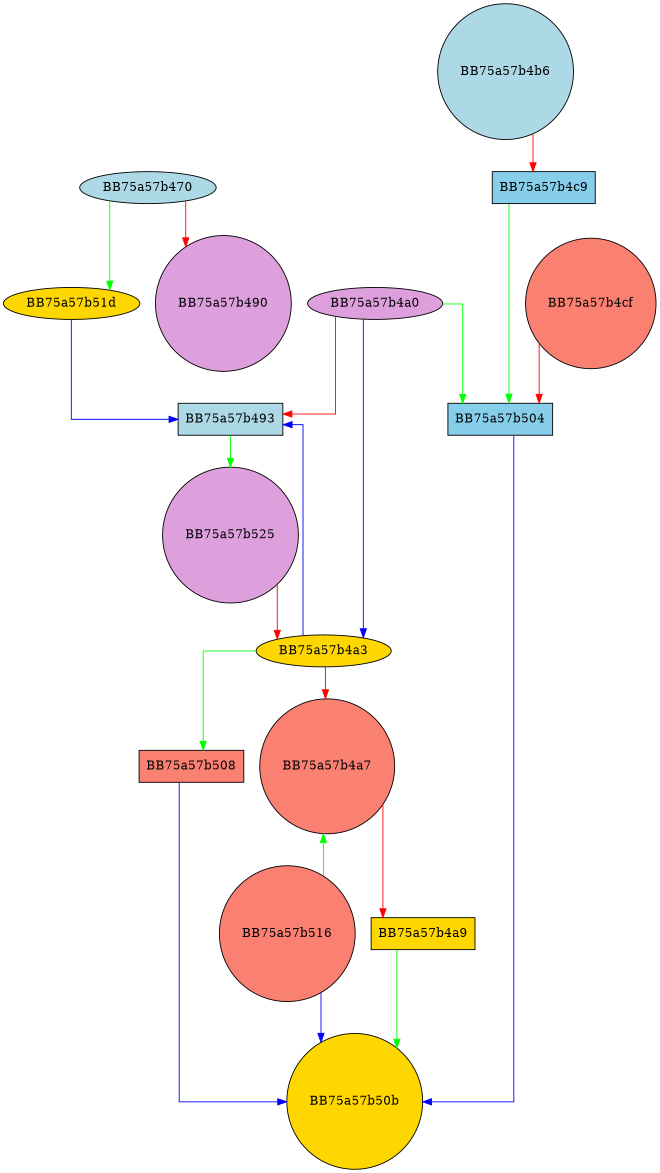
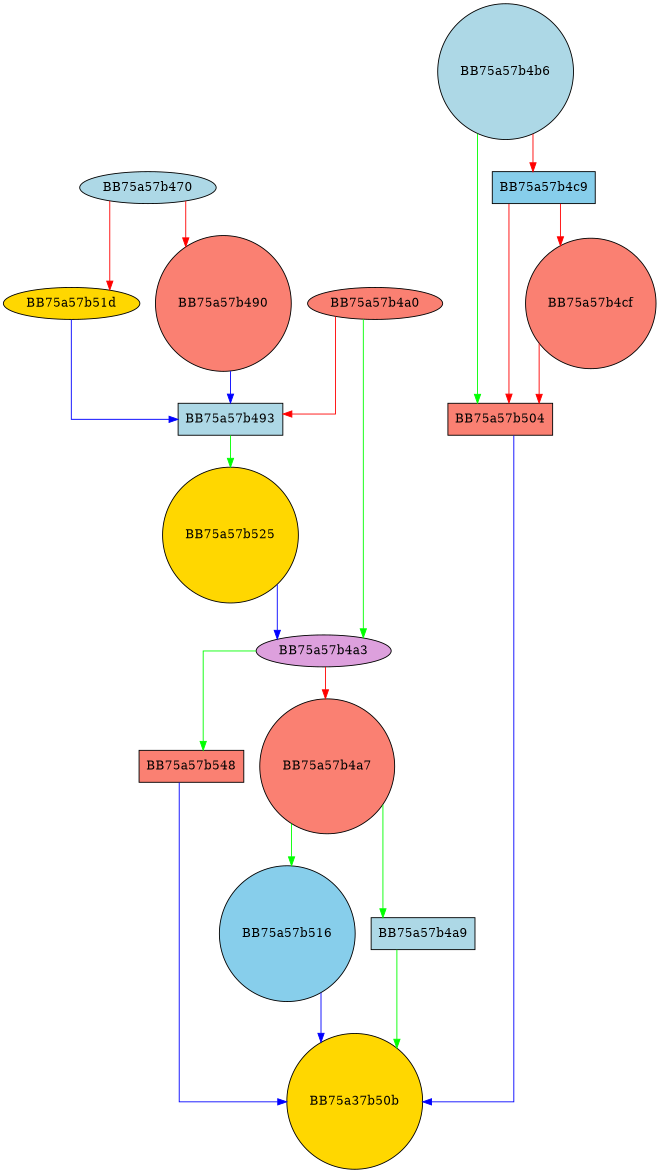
  digraph {
    splines=ortho
    node [fillcolor=salmon shape=circle style=filled]
    edge [color=green]
    BB75a57b470 [fillcolor=lightblue shape=ellipse]
    BB75a57b51d [fillcolor=gold shape=ellipse]
-   BB75a57b490 [fillcolor=plum]
+   BB75a57b490
    BB75a57b493 [fillcolor=lightblue shape=box]
-   BB75a57b525 [fillcolor=plum]
-   BB75a57b4a3 [fillcolor=gold shape=ellipse]
-   BB75a57b4a0 [fillcolor=plum shape=ellipse]
-   BB75a57b508 [shape=box]
+   BB75a57b525 [fillcolor=gold]
+   BB75a57b4a3 [fillcolor=plum shape=ellipse]
+   BB75a57b4a0 [shape=ellipse]
+   BB75a57b508 [shape=box label=BB75a57b548]
    BB75a57b4a7
-   BB75a57b50b [fillcolor=gold]
-   BB75a57b516
-   BB75a57b4a9 [fillcolor=gold shape=box]
+   BB75a57b50b [fillcolor=gold label=BB75a37b50b]
+   BB75a57b516 [fillcolor=skyblue]
+   BB75a57b4a9 [fillcolor=lightblue shape=box]
    BB75a57b4b6 [fillcolor=lightblue]
-   BB75a57b504 [fillcolor=skyblue shape=box]
+   BB75a57b504 [shape=box]
    BB75a57b4c9 [fillcolor=skyblue shape=box]
    BB75a57b4cf
-   BB75a57b470 -> BB75a57b51d
+   BB75a57b470 -> BB75a57b51d [color=red]
    BB75a57b470 -> BB75a57b490 [color=red]
    BB75a57b51d -> BB75a57b493 [color=blue]
-   BB75a57b4a3 -> BB75a57b493 [color=blue]
+   BB75a57b490 -> BB75a57b493 [color=blue]
    BB75a57b493 -> BB75a57b525
-   BB75a57b525 -> BB75a57b4a3 [color=red]
+   BB75a57b525 -> BB75a57b4a3 [color=blue]
    BB75a57b4a3 -> BB75a57b508
    BB75a57b4a3 -> BB75a57b4a7 [color=red]
    BB75a57b4a0 -> BB75a57b493 [color=red]
-   BB75a57b4a0 -> BB75a57b4a3 [color=blue]
+   BB75a57b4a0 -> BB75a57b4a3
    BB75a57b508 -> BB75a57b50b [color=blue]
-   BB75a57b516 -> BB75a57b4a7
-   BB75a57b4a7 -> BB75a57b4a9 [color=red]
+   BB75a57b4a7 -> BB75a57b516
+   BB75a57b4a7 -> BB75a57b4a9
    BB75a57b516 -> BB75a57b50b [color=blue]
    BB75a57b4a9 -> BB75a57b50b
-   BB75a57b4a0 -> BB75a57b504
+   BB75a57b4b6 -> BB75a57b504
    BB75a57b4b6 -> BB75a57b4c9 [color=red]
    BB75a57b504 -> BB75a57b50b [color=blue]
-   BB75a57b4c9 -> BB75a57b504
+   BB75a57b4c9 -> BB75a57b504 [color=red]
+   BB75a57b4c9 -> BB75a57b4cf [color=red]
    BB75a57b4cf -> BB75a57b504 [color=red]
  }
